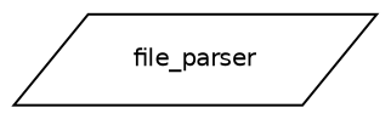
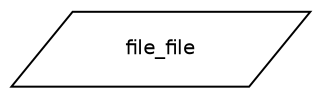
  digraph {
    rankdir=LR
-   n1 [color=black fillcolor=white fontname=Helvetica fontsize=10 height=0.2 label=file_parser shape=parallelogram style=filled width=0.4]
+   n1 [color=black fillcolor=white fontname=Helvetica fontsize=10 height=0.2 label=file_file shape=parallelogram style=filled width=0.4]
  }
